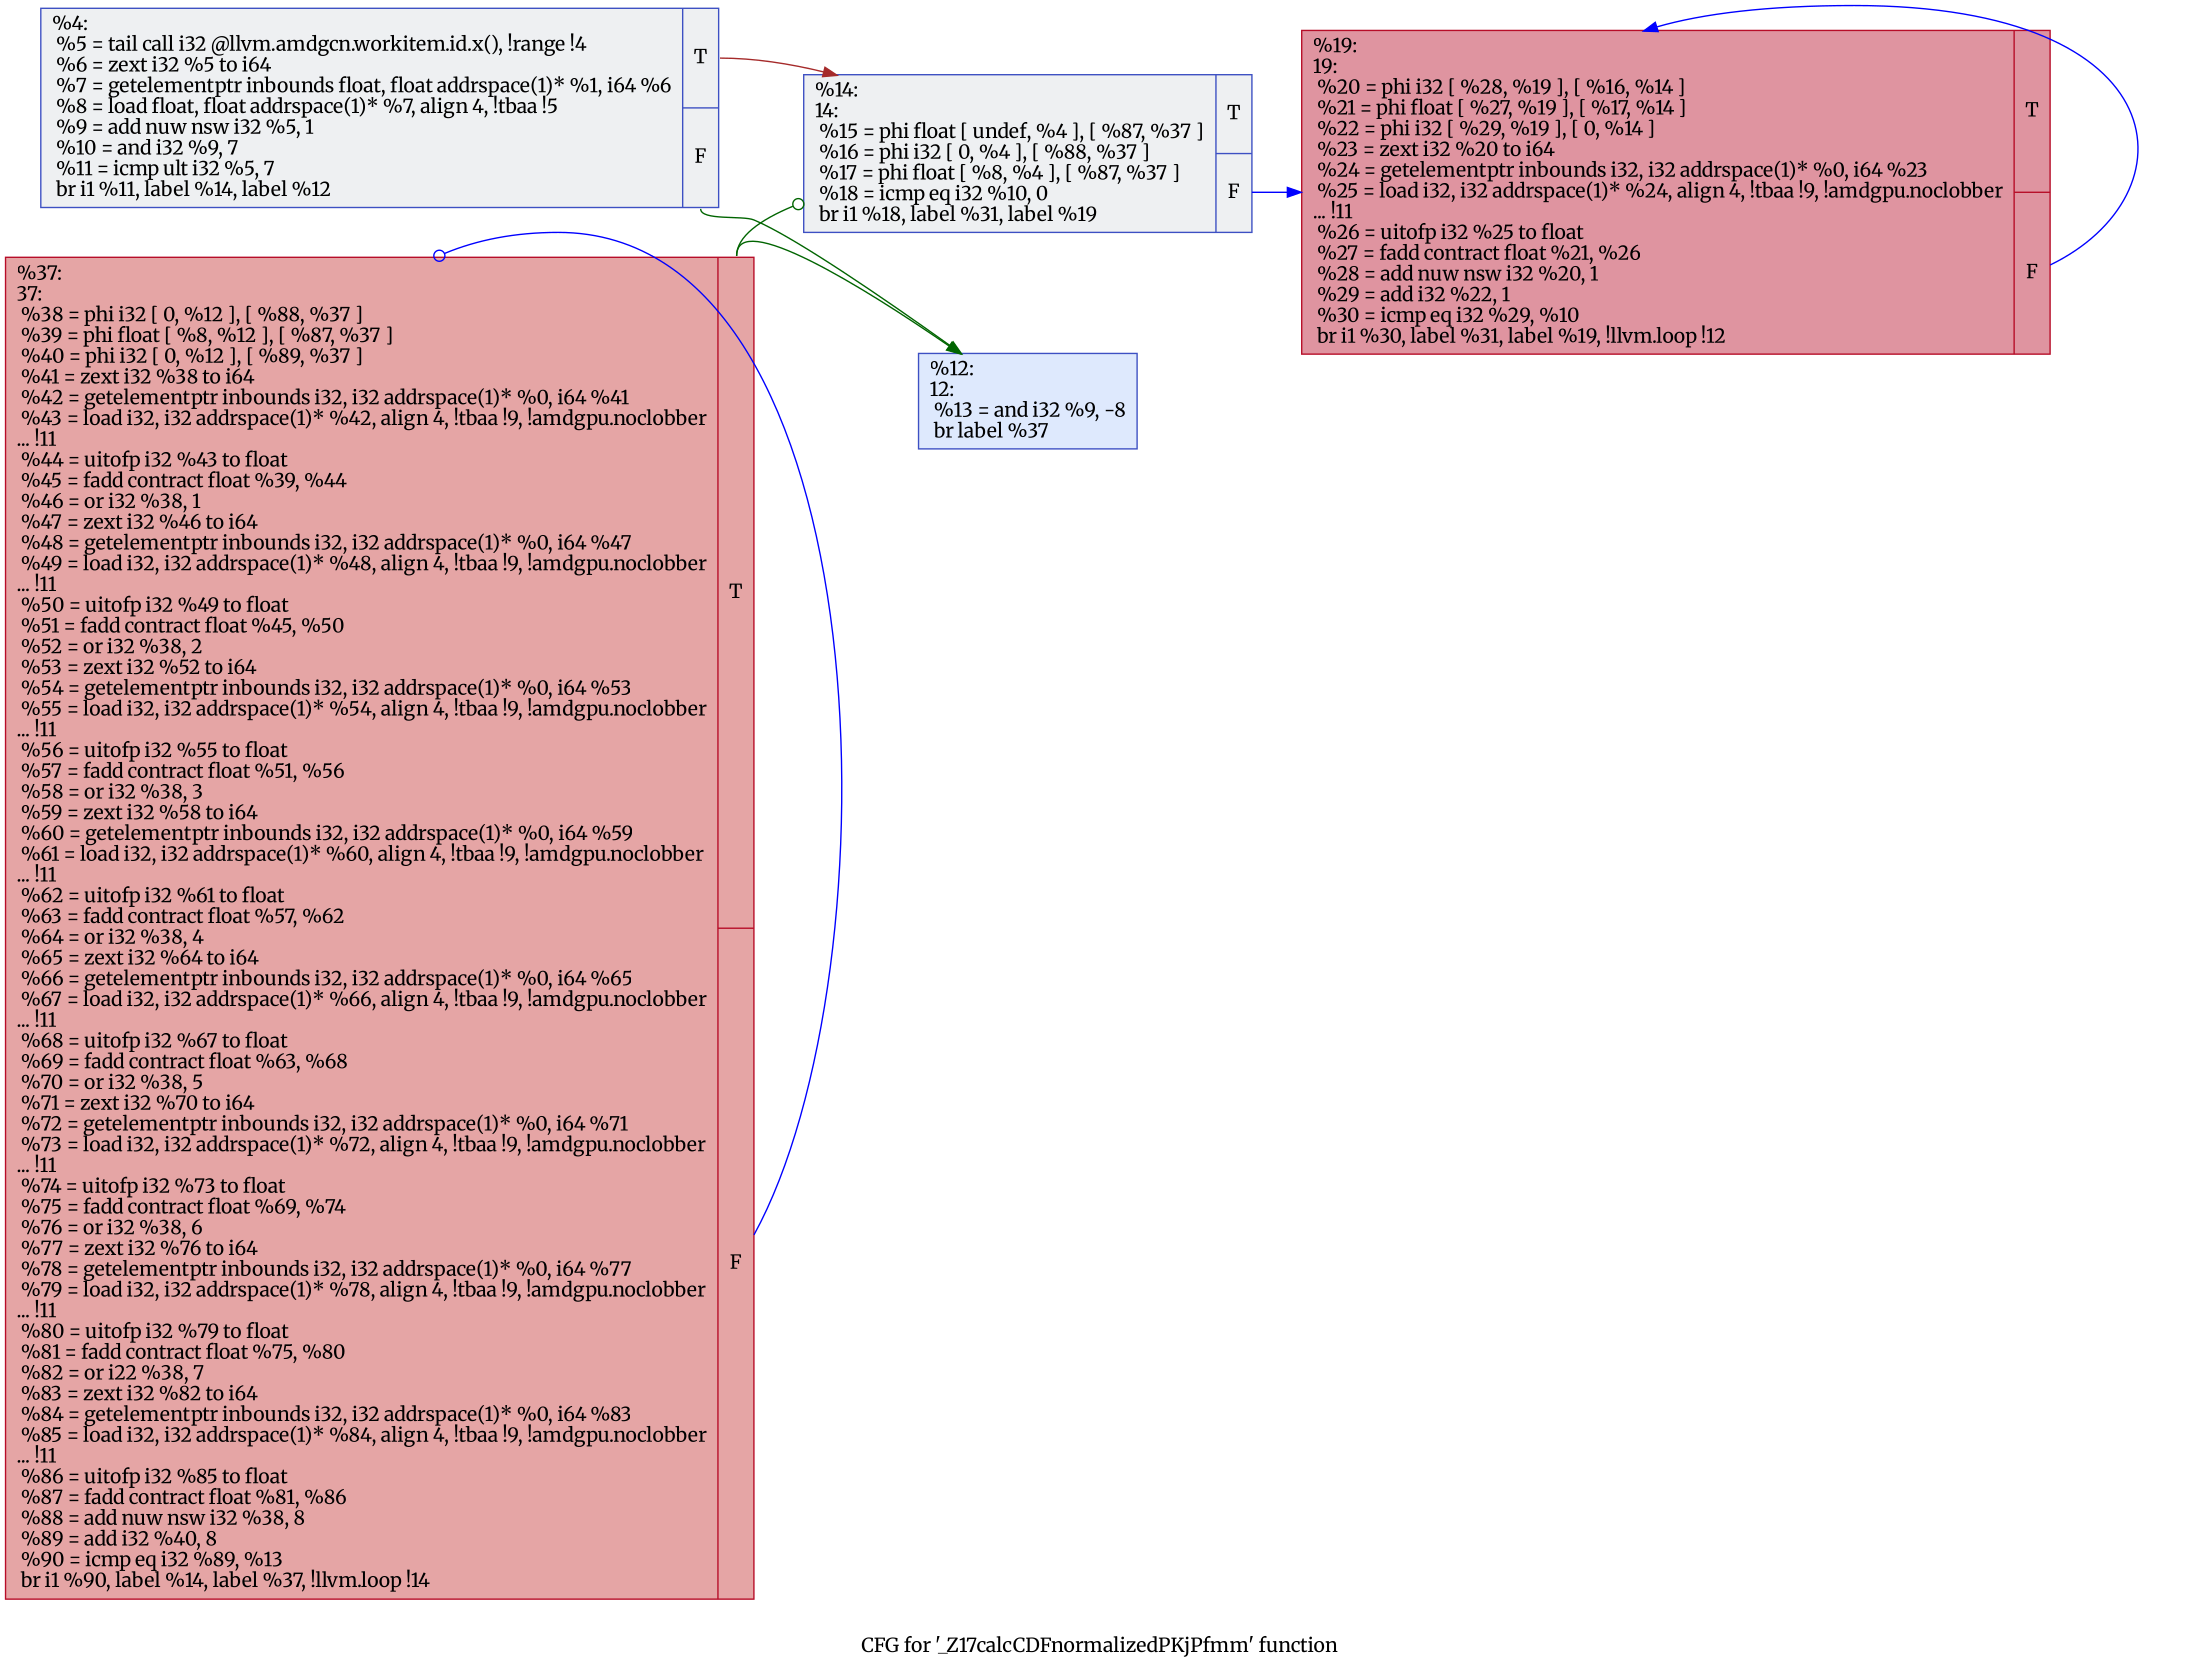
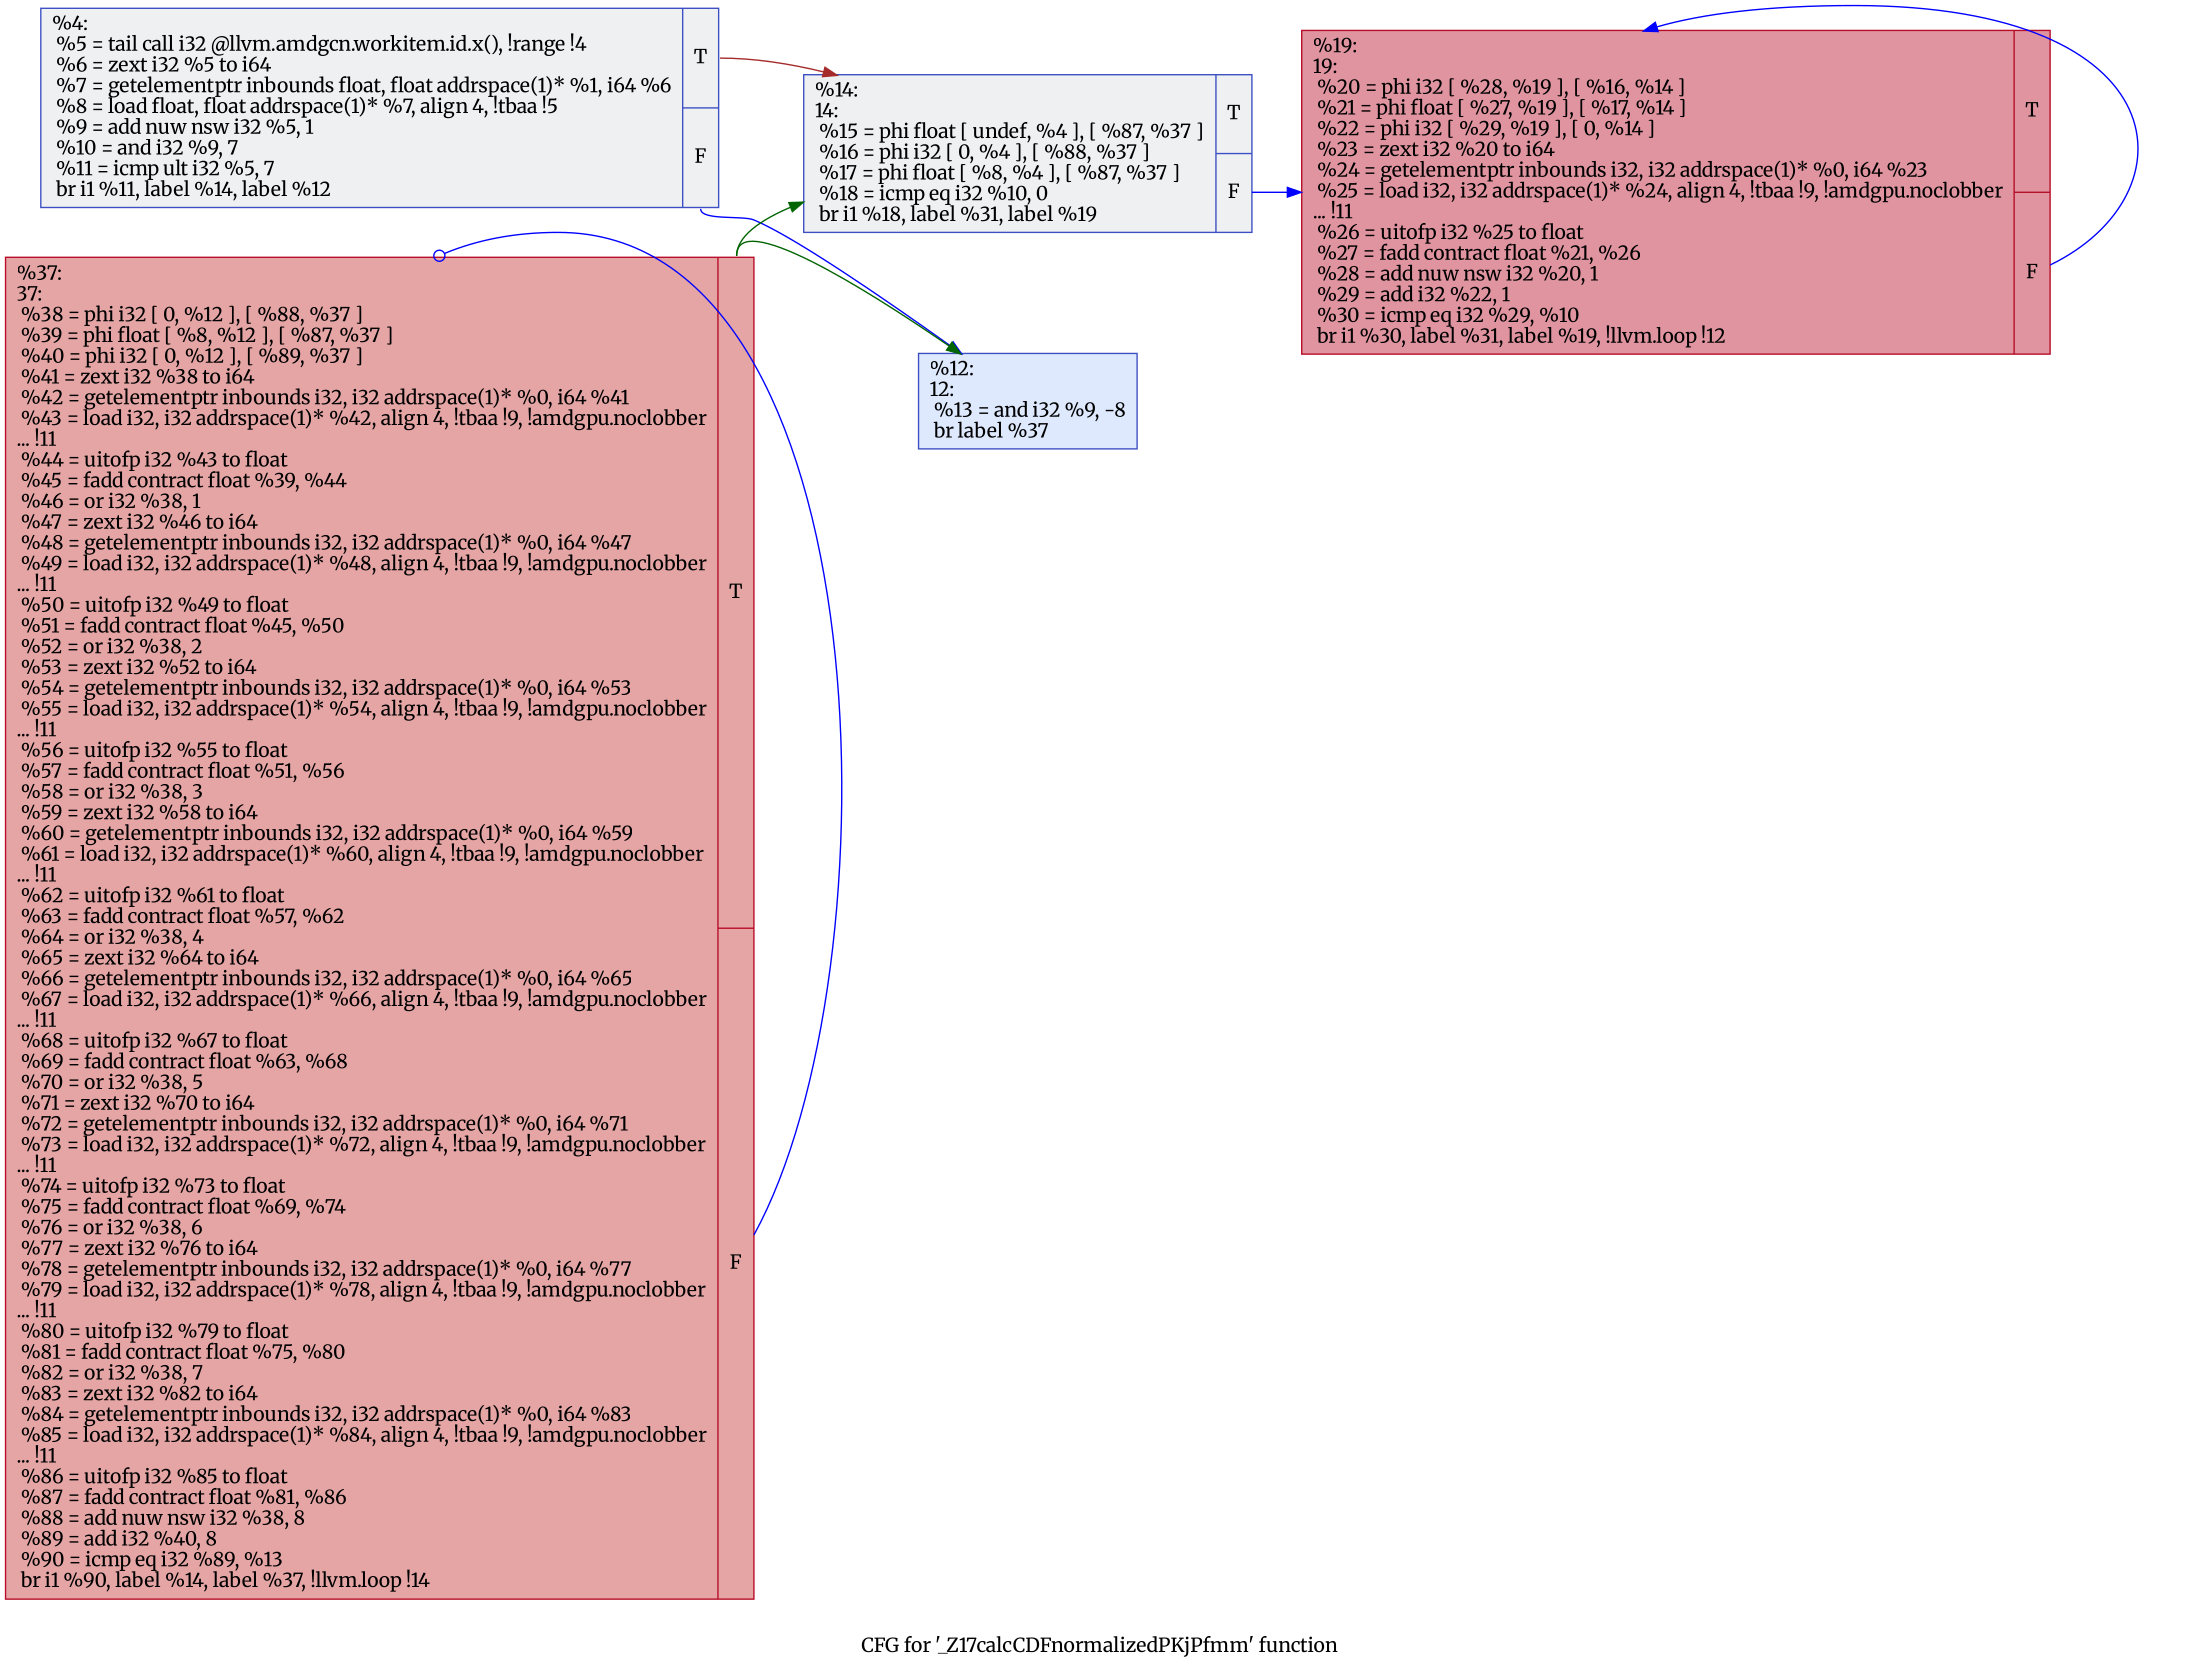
  digraph {
    fontname=Merriweather
    label="CFG for '_Z17calcCDFnormalizedPKjPfmm' function"
    rankdir=LR
    node [color="#3d50c3ff" fillcolor="#d9dce170" fontname=Merriweather shape=record style=filled]
    edge [arrowhead=normal color=blue fontname=Merriweather tailport=s1]
    n1 [label="{%4:\l  %5 = tail call i32 @llvm.amdgcn.workitem.id.x(), !range !4\l  %6 = zext i32 %5 to i64\l  %7 = getelementptr inbounds float, float addrspace(1)* %1, i64 %6\l  %8 = load float, float addrspace(1)* %7, align 4, !tbaa !5\l  %9 = add nuw nsw i32 %5, 1\l  %10 = and i32 %9, 7\l  %11 = icmp ult i32 %5, 7\l  br i1 %11, label %14, label %12\l|{<s0>T|<s1>F}}"]
    n2 [label="{%14:\l14:                                               \l  %15 = phi float [ undef, %4 ], [ %87, %37 ]\l  %16 = phi i32 [ 0, %4 ], [ %88, %37 ]\l  %17 = phi float [ %8, %4 ], [ %87, %37 ]\l  %18 = icmp eq i32 %10, 0\l  br i1 %18, label %31, label %19\l|{<s0>T|<s1>F}}"]
    n3 [fillcolor="#b5cdfa70" label="{%12:\l12:                                               \l  %13 = and i32 %9, -8\l  br label %37\l}"]
    n4 [color="#b70d28ff" fillcolor="#b70d2870" label="{%19:\l19:                                               \l  %20 = phi i32 [ %28, %19 ], [ %16, %14 ]\l  %21 = phi float [ %27, %19 ], [ %17, %14 ]\l  %22 = phi i32 [ %29, %19 ], [ 0, %14 ]\l  %23 = zext i32 %20 to i64\l  %24 = getelementptr inbounds i32, i32 addrspace(1)* %0, i64 %23\l  %25 = load i32, i32 addrspace(1)* %24, align 4, !tbaa !9, !amdgpu.noclobber\l... !11\l  %26 = uitofp i32 %25 to float\l  %27 = fadd contract float %21, %26\l  %28 = add nuw nsw i32 %20, 1\l  %29 = add i32 %22, 1\l  %30 = icmp eq i32 %29, %10\l  br i1 %30, label %31, label %19, !llvm.loop !12\l|{<s0>T|<s1>F}}"]
-   n5 [color="#b70d28ff" fillcolor="#c5333470" label="{%37:\l37:                                               \l  %38 = phi i32 [ 0, %12 ], [ %88, %37 ]\l  %39 = phi float [ %8, %12 ], [ %87, %37 ]\l  %40 = phi i32 [ 0, %12 ], [ %89, %37 ]\l  %41 = zext i32 %38 to i64\l  %42 = getelementptr inbounds i32, i32 addrspace(1)* %0, i64 %41\l  %43 = load i32, i32 addrspace(1)* %42, align 4, !tbaa !9, !amdgpu.noclobber\l... !11\l  %44 = uitofp i32 %43 to float\l  %45 = fadd contract float %39, %44\l  %46 = or i32 %38, 1\l  %47 = zext i32 %46 to i64\l  %48 = getelementptr inbounds i32, i32 addrspace(1)* %0, i64 %47\l  %49 = load i32, i32 addrspace(1)* %48, align 4, !tbaa !9, !amdgpu.noclobber\l... !11\l  %50 = uitofp i32 %49 to float\l  %51 = fadd contract float %45, %50\l  %52 = or i32 %38, 2\l  %53 = zext i32 %52 to i64\l  %54 = getelementptr inbounds i32, i32 addrspace(1)* %0, i64 %53\l  %55 = load i32, i32 addrspace(1)* %54, align 4, !tbaa !9, !amdgpu.noclobber\l... !11\l  %56 = uitofp i32 %55 to float\l  %57 = fadd contract float %51, %56\l  %58 = or i32 %38, 3\l  %59 = zext i32 %58 to i64\l  %60 = getelementptr inbounds i32, i32 addrspace(1)* %0, i64 %59\l  %61 = load i32, i32 addrspace(1)* %60, align 4, !tbaa !9, !amdgpu.noclobber\l... !11\l  %62 = uitofp i32 %61 to float\l  %63 = fadd contract float %57, %62\l  %64 = or i32 %38, 4\l  %65 = zext i32 %64 to i64\l  %66 = getelementptr inbounds i32, i32 addrspace(1)* %0, i64 %65\l  %67 = load i32, i32 addrspace(1)* %66, align 4, !tbaa !9, !amdgpu.noclobber\l... !11\l  %68 = uitofp i32 %67 to float\l  %69 = fadd contract float %63, %68\l  %70 = or i32 %38, 5\l  %71 = zext i32 %70 to i64\l  %72 = getelementptr inbounds i32, i32 addrspace(1)* %0, i64 %71\l  %73 = load i32, i32 addrspace(1)* %72, align 4, !tbaa !9, !amdgpu.noclobber\l... !11\l  %74 = uitofp i32 %73 to float\l  %75 = fadd contract float %69, %74\l  %76 = or i32 %38, 6\l  %77 = zext i32 %76 to i64\l  %78 = getelementptr inbounds i32, i32 addrspace(1)* %0, i64 %77\l  %79 = load i32, i32 addrspace(1)* %78, align 4, !tbaa !9, !amdgpu.noclobber\l... !11\l  %80 = uitofp i32 %79 to float\l  %81 = fadd contract float %75, %80\l  %82 = or i22 %38, 7\l  %83 = zext i32 %82 to i64\l  %84 = getelementptr inbounds i32, i32 addrspace(1)* %0, i64 %83\l  %85 = load i32, i32 addrspace(1)* %84, align 4, !tbaa !9, !amdgpu.noclobber\l... !11\l  %86 = uitofp i32 %85 to float\l  %87 = fadd contract float %81, %86\l  %88 = add nuw nsw i32 %38, 8\l  %89 = add i32 %40, 8\l  %90 = icmp eq i32 %89, %13\l  br i1 %90, label %14, label %37, !llvm.loop !14\l|{<s0>T|<s1>F}}"]
+   n5 [color="#b70d28ff" fillcolor="#c5333470" label="{%37:\l37:                                               \l  %38 = phi i32 [ 0, %12 ], [ %88, %37 ]\l  %39 = phi float [ %8, %12 ], [ %87, %37 ]\l  %40 = phi i32 [ 0, %12 ], [ %89, %37 ]\l  %41 = zext i32 %38 to i64\l  %42 = getelementptr inbounds i32, i32 addrspace(1)* %0, i64 %41\l  %43 = load i32, i32 addrspace(1)* %42, align 4, !tbaa !9, !amdgpu.noclobber\l... !11\l  %44 = uitofp i32 %43 to float\l  %45 = fadd contract float %39, %44\l  %46 = or i32 %38, 1\l  %47 = zext i32 %46 to i64\l  %48 = getelementptr inbounds i32, i32 addrspace(1)* %0, i64 %47\l  %49 = load i32, i32 addrspace(1)* %48, align 4, !tbaa !9, !amdgpu.noclobber\l... !11\l  %50 = uitofp i32 %49 to float\l  %51 = fadd contract float %45, %50\l  %52 = or i32 %38, 2\l  %53 = zext i32 %52 to i64\l  %54 = getelementptr inbounds i32, i32 addrspace(1)* %0, i64 %53\l  %55 = load i32, i32 addrspace(1)* %54, align 4, !tbaa !9, !amdgpu.noclobber\l... !11\l  %56 = uitofp i32 %55 to float\l  %57 = fadd contract float %51, %56\l  %58 = or i32 %38, 3\l  %59 = zext i32 %58 to i64\l  %60 = getelementptr inbounds i32, i32 addrspace(1)* %0, i64 %59\l  %61 = load i32, i32 addrspace(1)* %60, align 4, !tbaa !9, !amdgpu.noclobber\l... !11\l  %62 = uitofp i32 %61 to float\l  %63 = fadd contract float %57, %62\l  %64 = or i32 %38, 4\l  %65 = zext i32 %64 to i64\l  %66 = getelementptr inbounds i32, i32 addrspace(1)* %0, i64 %65\l  %67 = load i32, i32 addrspace(1)* %66, align 4, !tbaa !9, !amdgpu.noclobber\l... !11\l  %68 = uitofp i32 %67 to float\l  %69 = fadd contract float %63, %68\l  %70 = or i32 %38, 5\l  %71 = zext i32 %70 to i64\l  %72 = getelementptr inbounds i32, i32 addrspace(1)* %0, i64 %71\l  %73 = load i32, i32 addrspace(1)* %72, align 4, !tbaa !9, !amdgpu.noclobber\l... !11\l  %74 = uitofp i32 %73 to float\l  %75 = fadd contract float %69, %74\l  %76 = or i32 %38, 6\l  %77 = zext i32 %76 to i64\l  %78 = getelementptr inbounds i32, i32 addrspace(1)* %0, i64 %77\l  %79 = load i32, i32 addrspace(1)* %78, align 4, !tbaa !9, !amdgpu.noclobber\l... !11\l  %80 = uitofp i32 %79 to float\l  %81 = fadd contract float %75, %80\l  %82 = or i32 %38, 7\l  %83 = zext i32 %82 to i64\l  %84 = getelementptr inbounds i32, i32 addrspace(1)* %0, i64 %83\l  %85 = load i32, i32 addrspace(1)* %84, align 4, !tbaa !9, !amdgpu.noclobber\l... !11\l  %86 = uitofp i32 %85 to float\l  %87 = fadd contract float %81, %86\l  %88 = add nuw nsw i32 %38, 8\l  %89 = add i32 %40, 8\l  %90 = icmp eq i32 %89, %13\l  br i1 %90, label %14, label %37, !llvm.loop !14\l|{<s0>T|<s1>F}}"]
    n1 -> n2 [color=brown tailport=s0]
-   n1 -> n3 [color=darkgreen]
+   n1 -> n3
    n2 -> n4
    n4 -> n4
-   n5 -> n2 [arrowhead=odot color=darkgreen tailport=s0]
+   n5 -> n2 [color=darkgreen tailport=s0]
    n5 -> n3 [color=darkgreen tailport=s0]
    n5 -> n5 [arrowhead=odot]
  }
